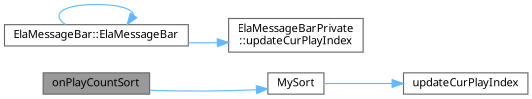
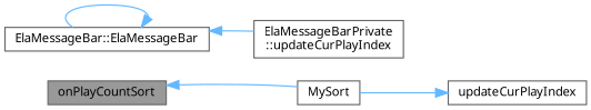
  digraph {
    fontname="Noto Sans"
    rankdir=LR
    node [color=grey40 fillcolor=white fontname="Noto Sans" fontsize=10 shape=box style=filled]
    edge [color=steelblue1 fontname="Noto Sans" fontsize=10 labelfontname=Helvetica labelfontsize=10 style=solid]
    n1 [color=gray40 fillcolor=grey60 fontcolor=black height=0.2 label=onPlayCountSort width=0.4]
    n2 [height=0.2 label=MySort width=0.4]
    n3 [height=0.2 label=updateCurPlayIndex width=0.4]
    n4 [height=0.2 label="ElaMessageBar::ElaMessageBar" width=0.4]
    n5 [height=0.2 label="ElaMessageBarPrivate\l::updateCurPlayIndex" width=0.4]
-   n1 -> n2
+   n2 -> n1
    n2 -> n3
    n4 -> n4
-   n4 -> n5
+   n5 -> n4
  }
